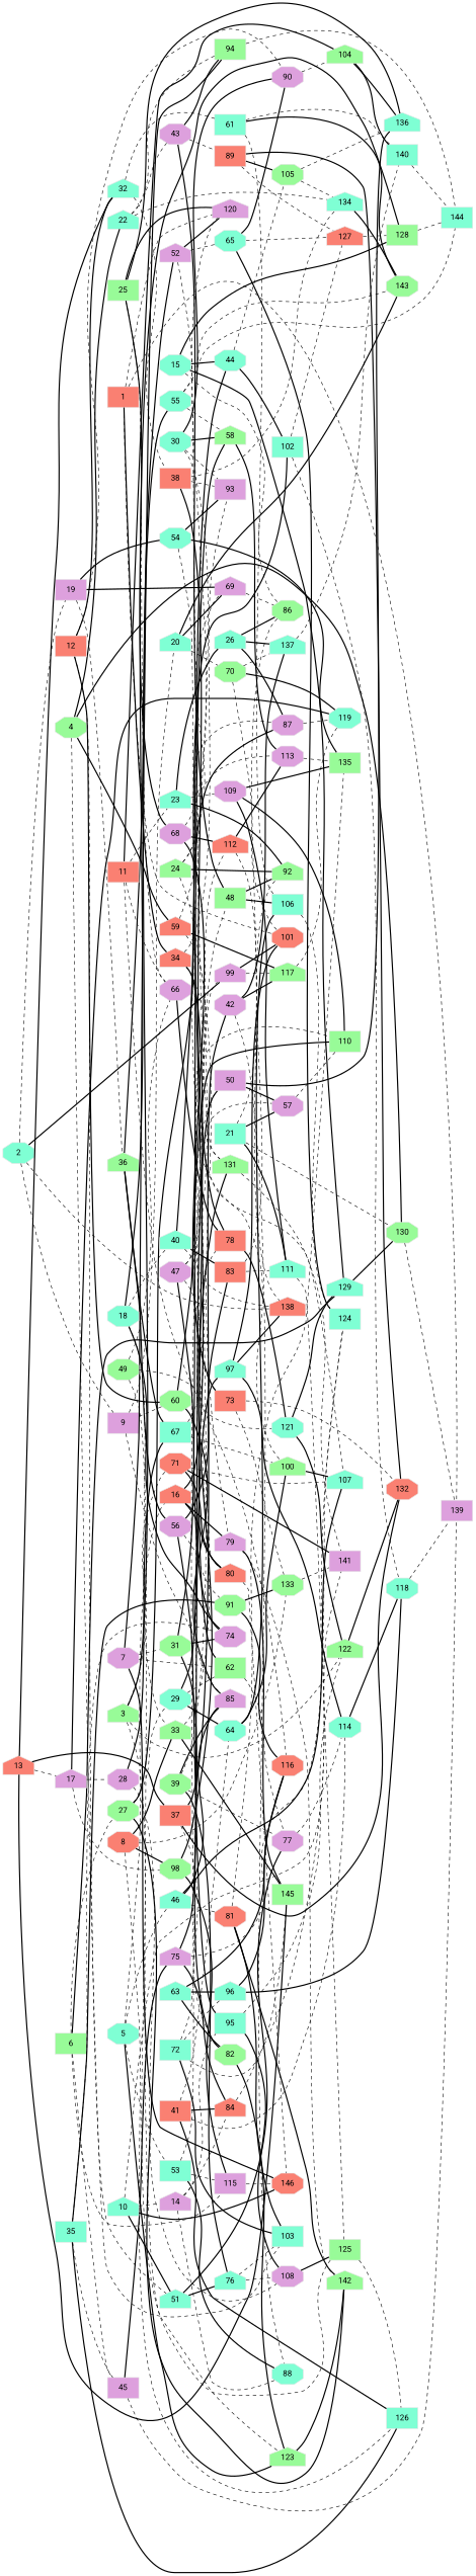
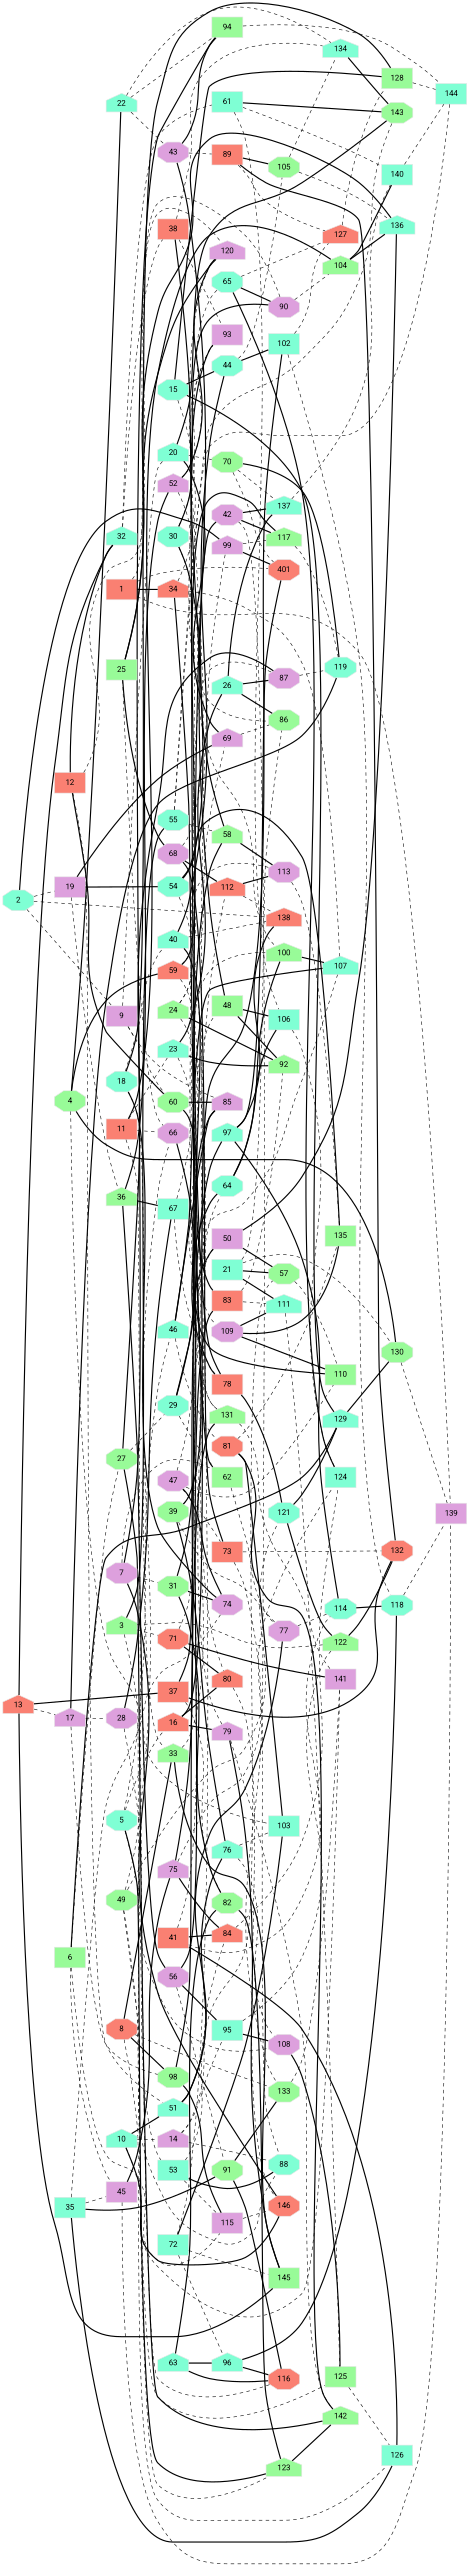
  graph {
    fontname=Roboto
    rankdir=LR
    node [color=gray90 fillcolor=aquamarine fontname=Roboto shape=octagon style=filled]
    edge [fontname=Roboto style=dashed]
    1 [fillcolor=salmon shape=box]
    34 [fillcolor=salmon shape=house]
-   101 [fillcolor=salmon]
+   101 [fillcolor=salmon label=401]
    120 [fillcolor=plum shape=house]
    139 [fillcolor=plum shape=box]
    62 [fillcolor=palegreen shape=box]
    93 [fillcolor=plum shape=box]
    107 [shape=house]
    9 [fillcolor=plum shape=box]
    2
    19 [fillcolor=plum shape=box]
    99 [fillcolor=plum shape=house]
    138 [fillcolor=salmon shape=house]
    20 [shape=house]
    60 [fillcolor=palegreen]
    85 [fillcolor=plum shape=house]
    36 [fillcolor=palegreen shape=house]
    54
    69 [fillcolor=plum shape=house]
    117 [fillcolor=palegreen shape=house]
    3 [fillcolor=palegreen shape=house]
    55
    71 [fillcolor=salmon]
    122 [fillcolor=palegreen shape=house]
    125 [fillcolor=palegreen shape=box]
    143 [fillcolor=palegreen]
    58 [fillcolor=palegreen shape=house]
    144 [shape=box]
    141 [fillcolor=plum shape=box]
    80 [fillcolor=salmon shape=house]
    132 [fillcolor=salmon]
    126 [shape=box]
    4 [fillcolor=palegreen]
    22 [shape=house]
    59 [fillcolor=salmon shape=house]
    103 [shape=box]
    130 [fillcolor=palegreen]
    94 [fillcolor=palegreen shape=box]
    43 [fillcolor=plum]
    134 [shape=house]
    131 [fillcolor=palegreen shape=house]
    113 [fillcolor=plum]
    16 [fillcolor=salmon shape=house]
    5
    46 [shape=house]
    53 [shape=box]
    123 [fillcolor=palegreen shape=house]
    79 [fillcolor=plum shape=house]
    102 [shape=box]
    81 [fillcolor=salmon]
    115 [fillcolor=plum shape=box]
    88
-   57 [fillcolor=plum]
+   57 [fillcolor=palegreen]
    142 [fillcolor=palegreen shape=house]
    6 [fillcolor=palegreen shape=box]
    27 [fillcolor=palegreen]
    45 [fillcolor=plum shape=box]
    129 [shape=house]
    87 [fillcolor=plum]
    29
    75 [fillcolor=plum shape=house]
    146 [fillcolor=salmon]
    7 [fillcolor=plum]
    31 [fillcolor=palegreen]
    74 [fillcolor=plum]
    82 [fillcolor=palegreen]
    77 [fillcolor=plum]
    8 [fillcolor=salmon]
    33 [fillcolor=palegreen shape=house]
    98 [fillcolor=palegreen]
    133 [fillcolor=palegreen]
    145 [fillcolor=palegreen shape=box]
    50 [fillcolor=plum shape=box]
    70 [fillcolor=palegreen]
    110 [fillcolor=palegreen shape=box]
    10 [shape=house]
    14 [fillcolor=plum shape=house]
    51 [shape=house]
    84 [fillcolor=salmon shape=house]
    95 [shape=box]
    76 [shape=house]
    11 [fillcolor=salmon shape=box]
    23 [shape=house]
    66 [fillcolor=plum]
    104 [fillcolor=palegreen shape=house]
    116 [fillcolor=salmon]
    26 [shape=house]
    92 [fillcolor=palegreen shape=house]
    109 [fillcolor=plum]
    78 [fillcolor=salmon shape=box]
    136 [shape=house]
    140 [shape=box]
    12 [fillcolor=salmon shape=box]
    32 [shape=house]
    90 [fillcolor=plum]
    38 [fillcolor=salmon shape=box]
    61 [shape=box]
    13 [fillcolor=salmon shape=house]
    17 [fillcolor=plum shape=house]
    37 [fillcolor=salmon shape=box]
    28 [fillcolor=plum]
    119
    42 [fillcolor=plum]
    124 [shape=box]
    108 [fillcolor=plum]
    15
    44
    86 [fillcolor=palegreen]
    128 [fillcolor=palegreen shape=box]
    105 [fillcolor=palegreen]
    127 [fillcolor=salmon shape=house]
    118
    67 [shape=box]
    18
    40 [shape=house]
    83 [fillcolor=salmon shape=box]
    52 [fillcolor=plum shape=house]
    56 [fillcolor=plum]
    135 [fillcolor=palegreen shape=box]
    137 [shape=house]
    21 [shape=box]
    111 [shape=house]
    48 [fillcolor=palegreen shape=box]
    89 [fillcolor=salmon shape=box]
    24 [fillcolor=palegreen shape=house]
    25 [fillcolor=palegreen shape=box]
    68 [fillcolor=plum]
    73 [fillcolor=salmon shape=box]
    112 [fillcolor=salmon shape=house]
    64
    63 [shape=house]
    96 [shape=house]
    100 [fillcolor=palegreen shape=house]
    106 [shape=box]
    30
    35 [shape=box]
    91 [fillcolor=palegreen]
    65
    121
    39 [fillcolor=palegreen]
    114
    41 [fillcolor=salmon shape=box]
    97 [shape=house]
    47 [fillcolor=plum]
    49 [fillcolor=palegreen]
    72 [shape=box]
    1 -- 34 [style=bold]
    1 -- 101
    1 -- 120
    1 -- 139
    34 -- 62 [style=bold]
    34 -- 93
    34 -- 107
    62 -- 77
    9 -- 20
    9 -- 60
    9 -- 85
    2 -- 9
    2 -- 19
    2 -- 99 [style=bold]
    2 -- 138
    19 -- 36
    19 -- 54 [style=bold]
    19 -- 69 [style=bold]
    99 -- 101 [style=bold]
    99 -- 117
    20 -- 69 [style=bold]
    20 -- 143 [style=bold]
    20 -- 70
    60 -- 85 [style=bold]
    60 -- 110 [style=bold]
    36 -- 67 [style=bold]
    36 -- 52 [style=bold]
    36 -- 56 [style=bold]
    54 -- 93 [style=bold]
    54 -- 80
    54 -- 135 [style=bold]
    69 -- 86
    117 -- 119
    3 -- 55 [style=bold]
    3 -- 71
    3 -- 122
    3 -- 125
    55 -- 143
    55 -- 58
    55 -- 144
    71 -- 107
    71 -- 141 [style=bold]
    71 -- 80 [style=bold]
    122 -- 132 [style=bold]
    125 -- 126
    58 -- 113 [style=bold]
    80 -- 146
    4 -- 22 [style=bold]
    4 -- 59 [style=bold]
    4 -- 103
    4 -- 130 [style=bold]
    22 -- 94
    22 -- 43
    22 -- 134
    59 -- 117 [style=bold]
    59 -- 131
    59 -- 113
    130 -- 139
    94 -- 144
    43 -- 94 [style=bold]
    43 -- 48 [style=bold]
    43 -- 89
    134 -- 143 [style=bold]
    131 -- 141
    113 -- 135
    16 -- 80 [style=bold]
    16 -- 79 [style=bold]
    16 -- 102 [style=bold]
    5 -- 16
    5 -- 46
    5 -- 53
    5 -- 123 [style=bold]
    46 -- 107 [style=bold]
    46 -- 85 [style=bold]
    46 -- 81
    53 -- 115
    53 -- 88 [style=bold]
    53 -- 57
    123 -- 142 [style=bold]
    79 -- 142
    79 -- 145 [style=bold]
    102 -- 127
    102 -- 118
    81 -- 103 [style=bold]
    81 -- 142 [style=bold]
    81 -- 135
    115 -- 146
    57 -- 110
    6 -- 115
    6 -- 27
    6 -- 45
    6 -- 129 [style=bold]
    27 -- 142 [style=bold]
    27 -- 87 [style=bold]
    27 -- 29
    45 -- 139
    45 -- 75 [style=bold]
    129 -- 130 [style=bold]
    87 -- 119
    29 -- 62
    29 -- 50 [style=bold]
    29 -- 64 [style=bold]
    75 -- 84 [style=bold]
    75 -- 124
    75 -- 97 [style=bold]
    7 -- 62
    7 -- 94 [style=bold]
    7 -- 146 [style=bold]
    7 -- 31
    31 -- 58 [style=bold]
    31 -- 74 [style=bold]
    31 -- 82 [style=bold]
    82 -- 123 [style=bold]
    77 -- 114
    8 -- 126
    8 -- 33 [style=bold]
    8 -- 98 [style=bold]
    8 -- 133
    33 -- 145 [style=bold]
    33 -- 50
    98 -- 131 [style=bold]
    98 -- 115 [style=bold]
    133 -- 141
    50 -- 57 [style=bold]
    50 -- 136 [style=bold]
    70 -- 101
    70 -- 119 [style=bold]
    70 -- 137
    10 -- 141
    10 -- 146 [style=bold]
    10 -- 14
    10 -- 51 [style=bold]
    14 -- 88
    14 -- 84
    14 -- 95
    51 -- 77 [style=bold]
    51 -- 76 [style=bold]
    84 -- 124
    95 -- 122
    95 -- 108 [style=bold]
    76 -- 103
    76 -- 108
    11 -- 23
    11 -- 66
    11 -- 104 [style=bold]
    11 -- 116
    23 -- 26 [style=bold]
    23 -- 92 [style=bold]
    23 -- 109
    66 -- 78 [style=bold]
    104 -- 136 [style=bold]
    104 -- 140 [style=bold]
    26 -- 87 [style=bold]
    26 -- 86 [style=bold]
    26 -- 137 [style=bold]
    109 -- 110 [style=bold]
    109 -- 135 [style=bold]
    109 -- 111 [style=bold]
    78 -- 121 [style=bold]
    140 -- 144
    12 -- 60 [style=bold]
    12 -- 51
    12 -- 32 [style=bold]
    12 -- 90
    32 -- 38
    32 -- 61
    90 -- 104
    38 -- 93
    38 -- 134
    38 -- 78 [style=bold]
    61 -- 143 [style=bold]
    61 -- 140
    61 -- 106
    13 -- 145 [style=bold]
    13 -- 32 [style=bold]
    13 -- 17
    13 -- 37 [style=bold]
    17 -- 98
    17 -- 28
    17 -- 119 [style=bold]
    37 -- 132 [style=bold]
    37 -- 82
    37 -- 42 [style=bold]
    28 -- 108
    28 -- 67 [style=bold]
    42 -- 117 [style=bold]
    42 -- 88
    42 -- 137 [style=bold]
    108 -- 125 [style=bold]
    15 -- 129 [style=bold]
    15 -- 44 [style=bold]
    15 -- 86
    15 -- 128 [style=bold]
    44 -- 102 [style=bold]
    44 -- 105
    128 -- 144
    105 -- 134
    105 -- 136
    127 -- 128
    118 -- 139
    67 -- 78
    67 -- 100
    18 -- 74 [style=bold]
    18 -- 33
    18 -- 128 [style=bold]
    18 -- 40
    40 -- 138
    40 -- 44 [style=bold]
    40 -- 83 [style=bold]
    83 -- 92
    83 -- 111
    52 -- 120 [style=bold]
    52 -- 131
    52 -- 65
    56 -- 95 [style=bold]
    56 -- 83 [style=bold]
    56 -- 91
    137 -- 140
    21 -- 130
    21 -- 57 [style=bold]
    21 -- 86
    21 -- 111 [style=bold]
    111 -- 125
    48 -- 92 [style=bold]
    48 -- 106 [style=bold]
    89 -- 132 [style=bold]
    89 -- 105 [style=bold]
    89 -- 127
    24 -- 69
    24 -- 79
    24 -- 87
    24 -- 92 [style=bold]
    25 -- 120 [style=bold]
    25 -- 66
    25 -- 136 [style=bold]
    25 -- 68 [style=bold]
    68 -- 120
    68 -- 73 [style=bold]
    68 -- 112 [style=bold]
    73 -- 132
    73 -- 133
    112 -- 138
    112 -- 113 [style=bold]
    64 -- 100 [style=bold]
    64 -- 106 [style=bold]
    63 -- 82 [style=bold]
    63 -- 116 [style=bold]
    63 -- 96 [style=bold]
    96 -- 116 [style=bold]
    96 -- 118 [style=bold]
    100 -- 107 [style=bold]
    106 -- 124
    30 -- 93
    30 -- 58 [style=bold]
    30 -- 90 [style=bold]
    30 -- 100
    35 -- 126 [style=bold]
    35 -- 45
    35 -- 74
    35 -- 91 [style=bold]
    91 -- 133 [style=bold]
    91 -- 116 [style=bold]
    65 -- 90 [style=bold]
    65 -- 124 [style=bold]
    65 -- 127
    121 -- 122 [style=bold]
    121 -- 129 [style=bold]
    39 -- 85 [style=bold]
    39 -- 77
    39 -- 76 [style=bold]
    39 -- 48
    114 -- 118 [style=bold]
    41 -- 126 [style=bold]
    41 -- 84 [style=bold]
    41 -- 64
    41 -- 114
    97 -- 101 [style=bold]
    97 -- 138 [style=bold]
    97 -- 114 [style=bold]
    47 -- 74 [style=bold]
    47 -- 110
    47 -- 73
    47 -- 112
    49 -- 123
+   49 -- 88
    49 -- 66
    49 -- 121
    72 -- 99
    72 -- 103 [style=bold]
    72 -- 145
    72 -- 96
  }
